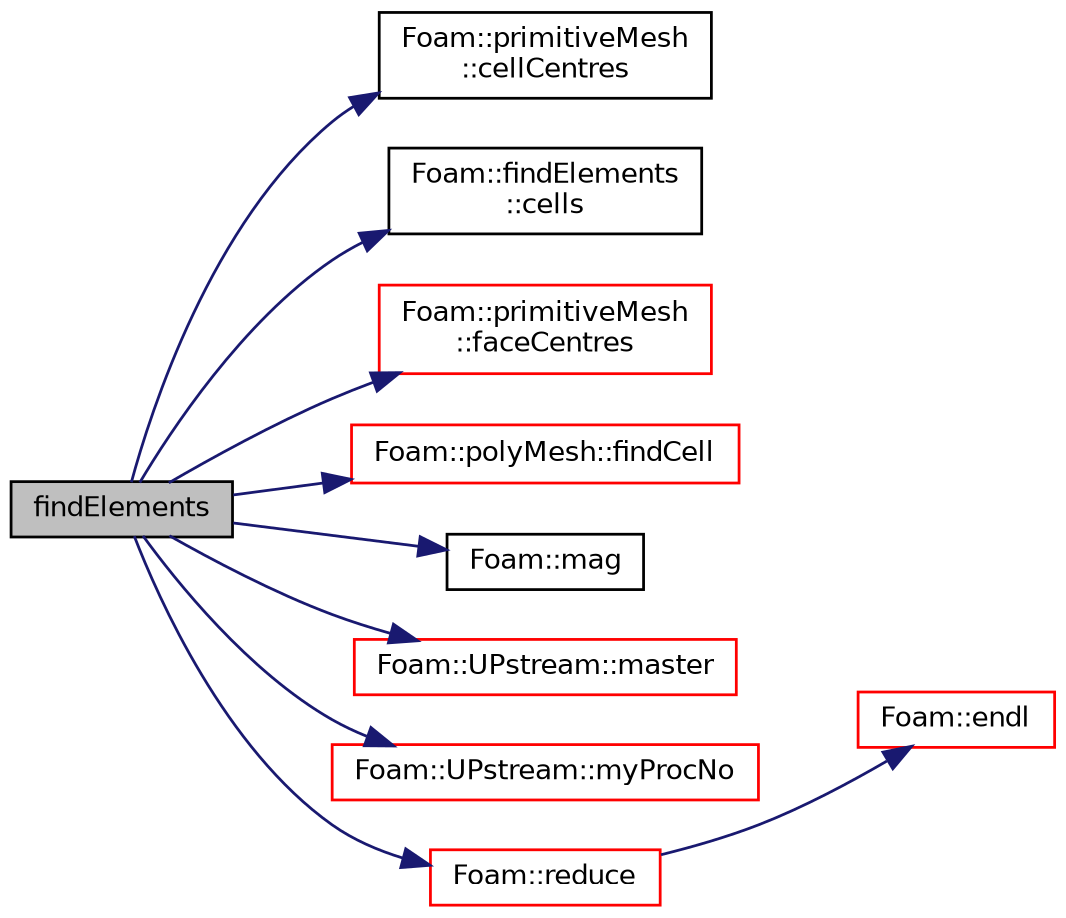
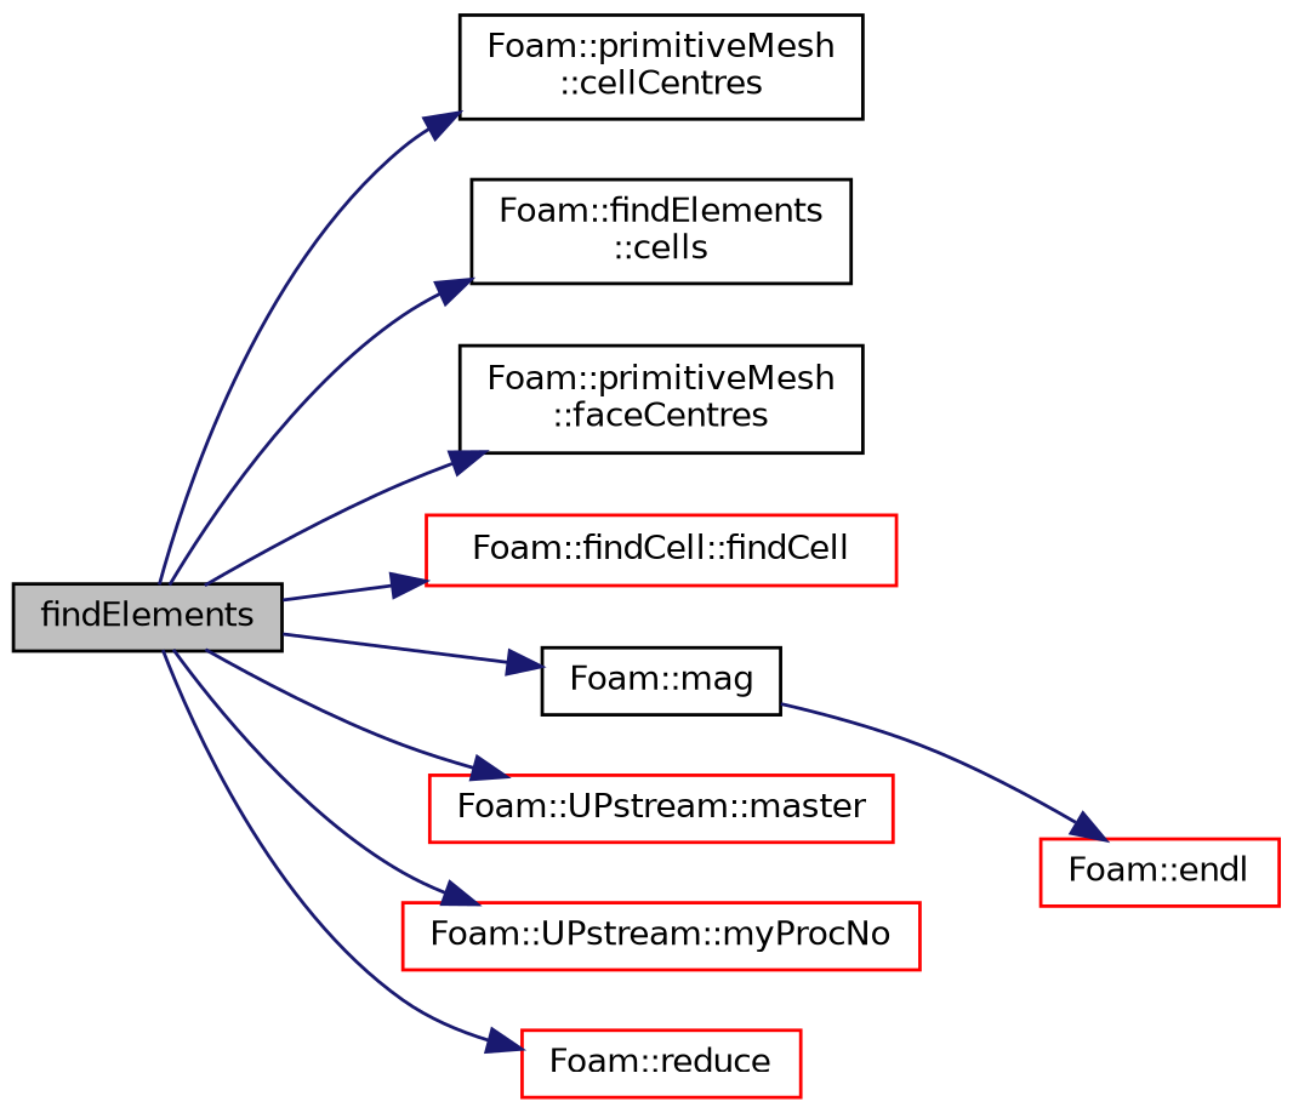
  digraph {
    rankdir=LR
    node [color=red fontname=Helvetica fontsize=10 shape=record]
    edge [color=midnightblue fontname=Helvetica fontsize=10 labelfontname=Helvetica labelfontsize=10 style=solid]
    n1 [color=black fillcolor=grey75 fontcolor=black height=0.2 label=findElements style=filled width=0.4]
    n2 [color=black height=0.2 label="Foam::primitiveMesh\l::cellCentres" width=0.4]
    n3 [color=black height=0.2 label="Foam::findElements\l::cells" width=0.4]
-   n4 [height=0.2 label="Foam::primitiveMesh\l::faceCentres" width=0.4]
-   n5 [height=0.2 label="Foam::polyMesh::findCell" width=0.4]
+   n4 [color=black height=0.2 label="Foam::primitiveMesh\l::faceCentres" width=0.4]
+   n5 [height=0.2 label="Foam::findCell::findCell" width=0.4]
    n6 [color=black height=0.2 label="Foam::mag" width=0.4]
    n7 [height=0.2 label="Foam::UPstream::master" width=0.4]
    n8 [height=0.2 label="Foam::UPstream::myProcNo" width=0.4]
    n9 [height=0.2 label="Foam::reduce" width=0.4]
    n10 [height=0.2 label="Foam::endl" width=0.4]
    n1 -> n2
    n1 -> n3
    n1 -> n4
    n1 -> n5
    n1 -> n6
    n1 -> n7
    n1 -> n8
    n1 -> n9
-   n9 -> n10
+   n6 -> n10
  }
